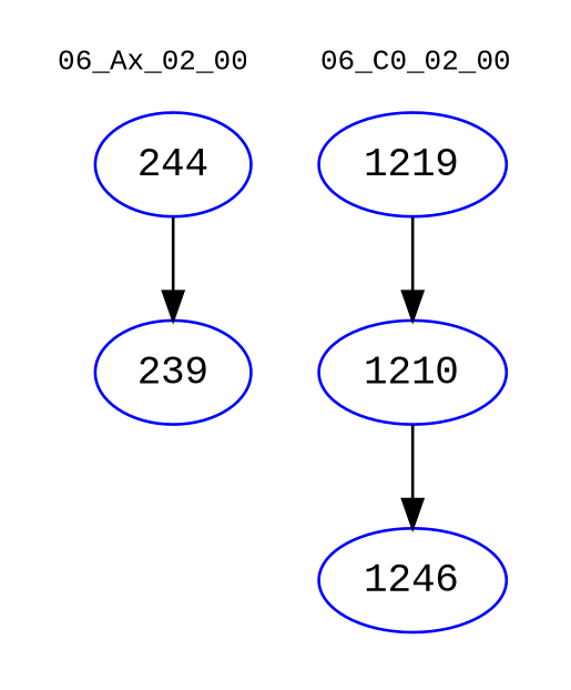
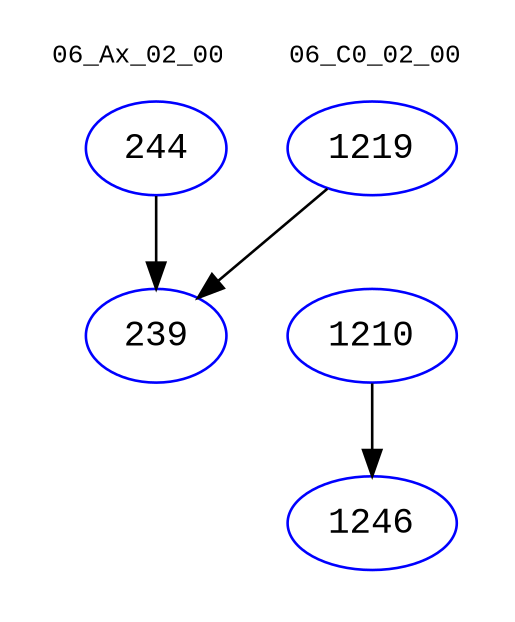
  digraph {
    fontname="Liberation Mono"
    node [color=blue fontname="Liberation Mono"]
    edge [color=black fontname="Liberation Mono"]
    n1 [label=244]
    n2 [label=239]
    n3 [label=1219]
    n4 [label=1210]
    n5 [label=1246]
    subgraph cluster_1 {
      color=white
      fontsize=10
      label="06_Ax_02_00"
      n1
      n2
    }
    subgraph cluster_2 {
      color=white
      fontsize=10
      label="06_C0_02_00"
      n3
      n4
      n5
    }
    n1 -> n2
-   n3 -> n4
+   n3 -> n2
    n4 -> n5
  }
